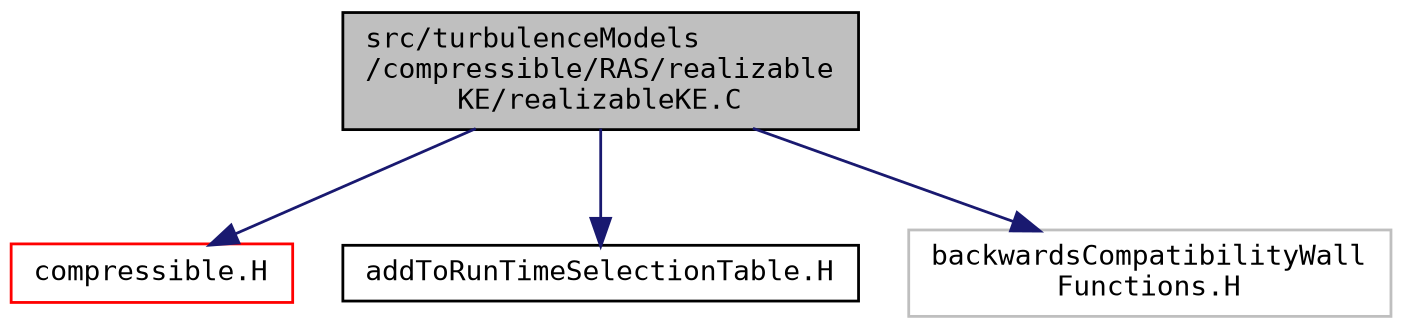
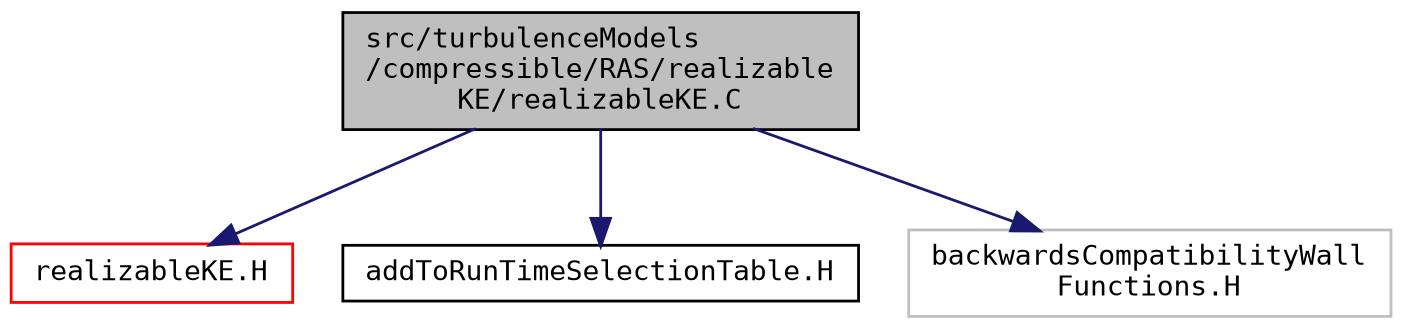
  digraph {
    fontname="DejaVu Sans Mono"
    node [color=black fontname="DejaVu Sans Mono" fontsize=10 shape=record]
    edge [color=midnightblue fontname="DejaVu Sans Mono" fontsize=10 labelfontname=FreeSans labelfontsize=10 style=solid]
    n1 [fillcolor=grey75 fontcolor=black height=0.2 label="src/turbulenceModels\l/compressible/RAS/realizable\lKE/realizableKE.C" style=filled width=0.4]
-   n2 [color=red height=0.2 label="compressible.H" width=0.4]
+   n2 [color=red height=0.2 label="realizableKE.H" width=0.4]
    n3 [height=0.2 label="addToRunTimeSelectionTable.H" width=0.4]
    n4 [color=grey75 height=0.2 label="backwardsCompatibilityWall\lFunctions.H" width=0.4]
    n1 -> n2
    n1 -> n3
    n1 -> n4
  }
